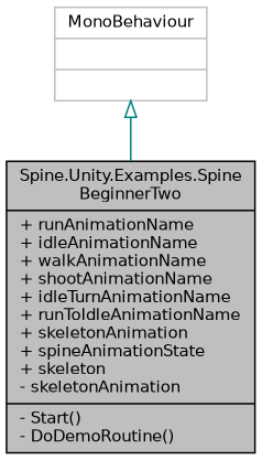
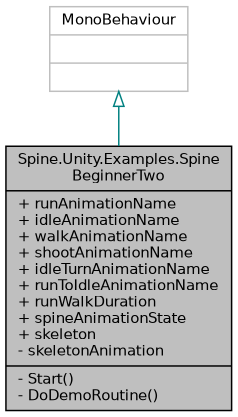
  digraph {
    node [fontname=Helvetica fontsize=10 shape=record style=filled]
-   n1 [color=black fillcolor=grey75 fontcolor=black height=0.2 label="{Spine.Unity.Examples.Spine\lBeginnerTwo\n|+ runAnimationName\l+ idleAnimationName\l+ walkAnimationName\l+ shootAnimationName\l+ idleTurnAnimationName\l+ runToIdleAnimationName\l+ skeletonAnimation\l+ spineAnimationState\l+ skeleton\l- skeletonAnimation\l|- Start()\l- DoDemoRoutine()\l}" width=0.4]
+   n1 [color=black fillcolor=grey75 fontcolor=black height=0.2 label="{Spine.Unity.Examples.Spine\lBeginnerTwo\n|+ runAnimationName\l+ idleAnimationName\l+ walkAnimationName\l+ shootAnimationName\l+ idleTurnAnimationName\l+ runToIdleAnimationName\l+ runWalkDuration\l+ spineAnimationState\l+ skeleton\l- skeletonAnimation\l|- Start()\l- DoDemoRoutine()\l}" width=0.4]
    n2 [color=grey75 fillcolor=white height=0.2 label="{MonoBehaviour\n||}" width=0.4]
    n2 -> n1 [arrowtail=onormal color=teal dir=back fontname=Helvetica fontsize=10 labelfontname=Helvetica labelfontsize=10 style=solid]
  }
